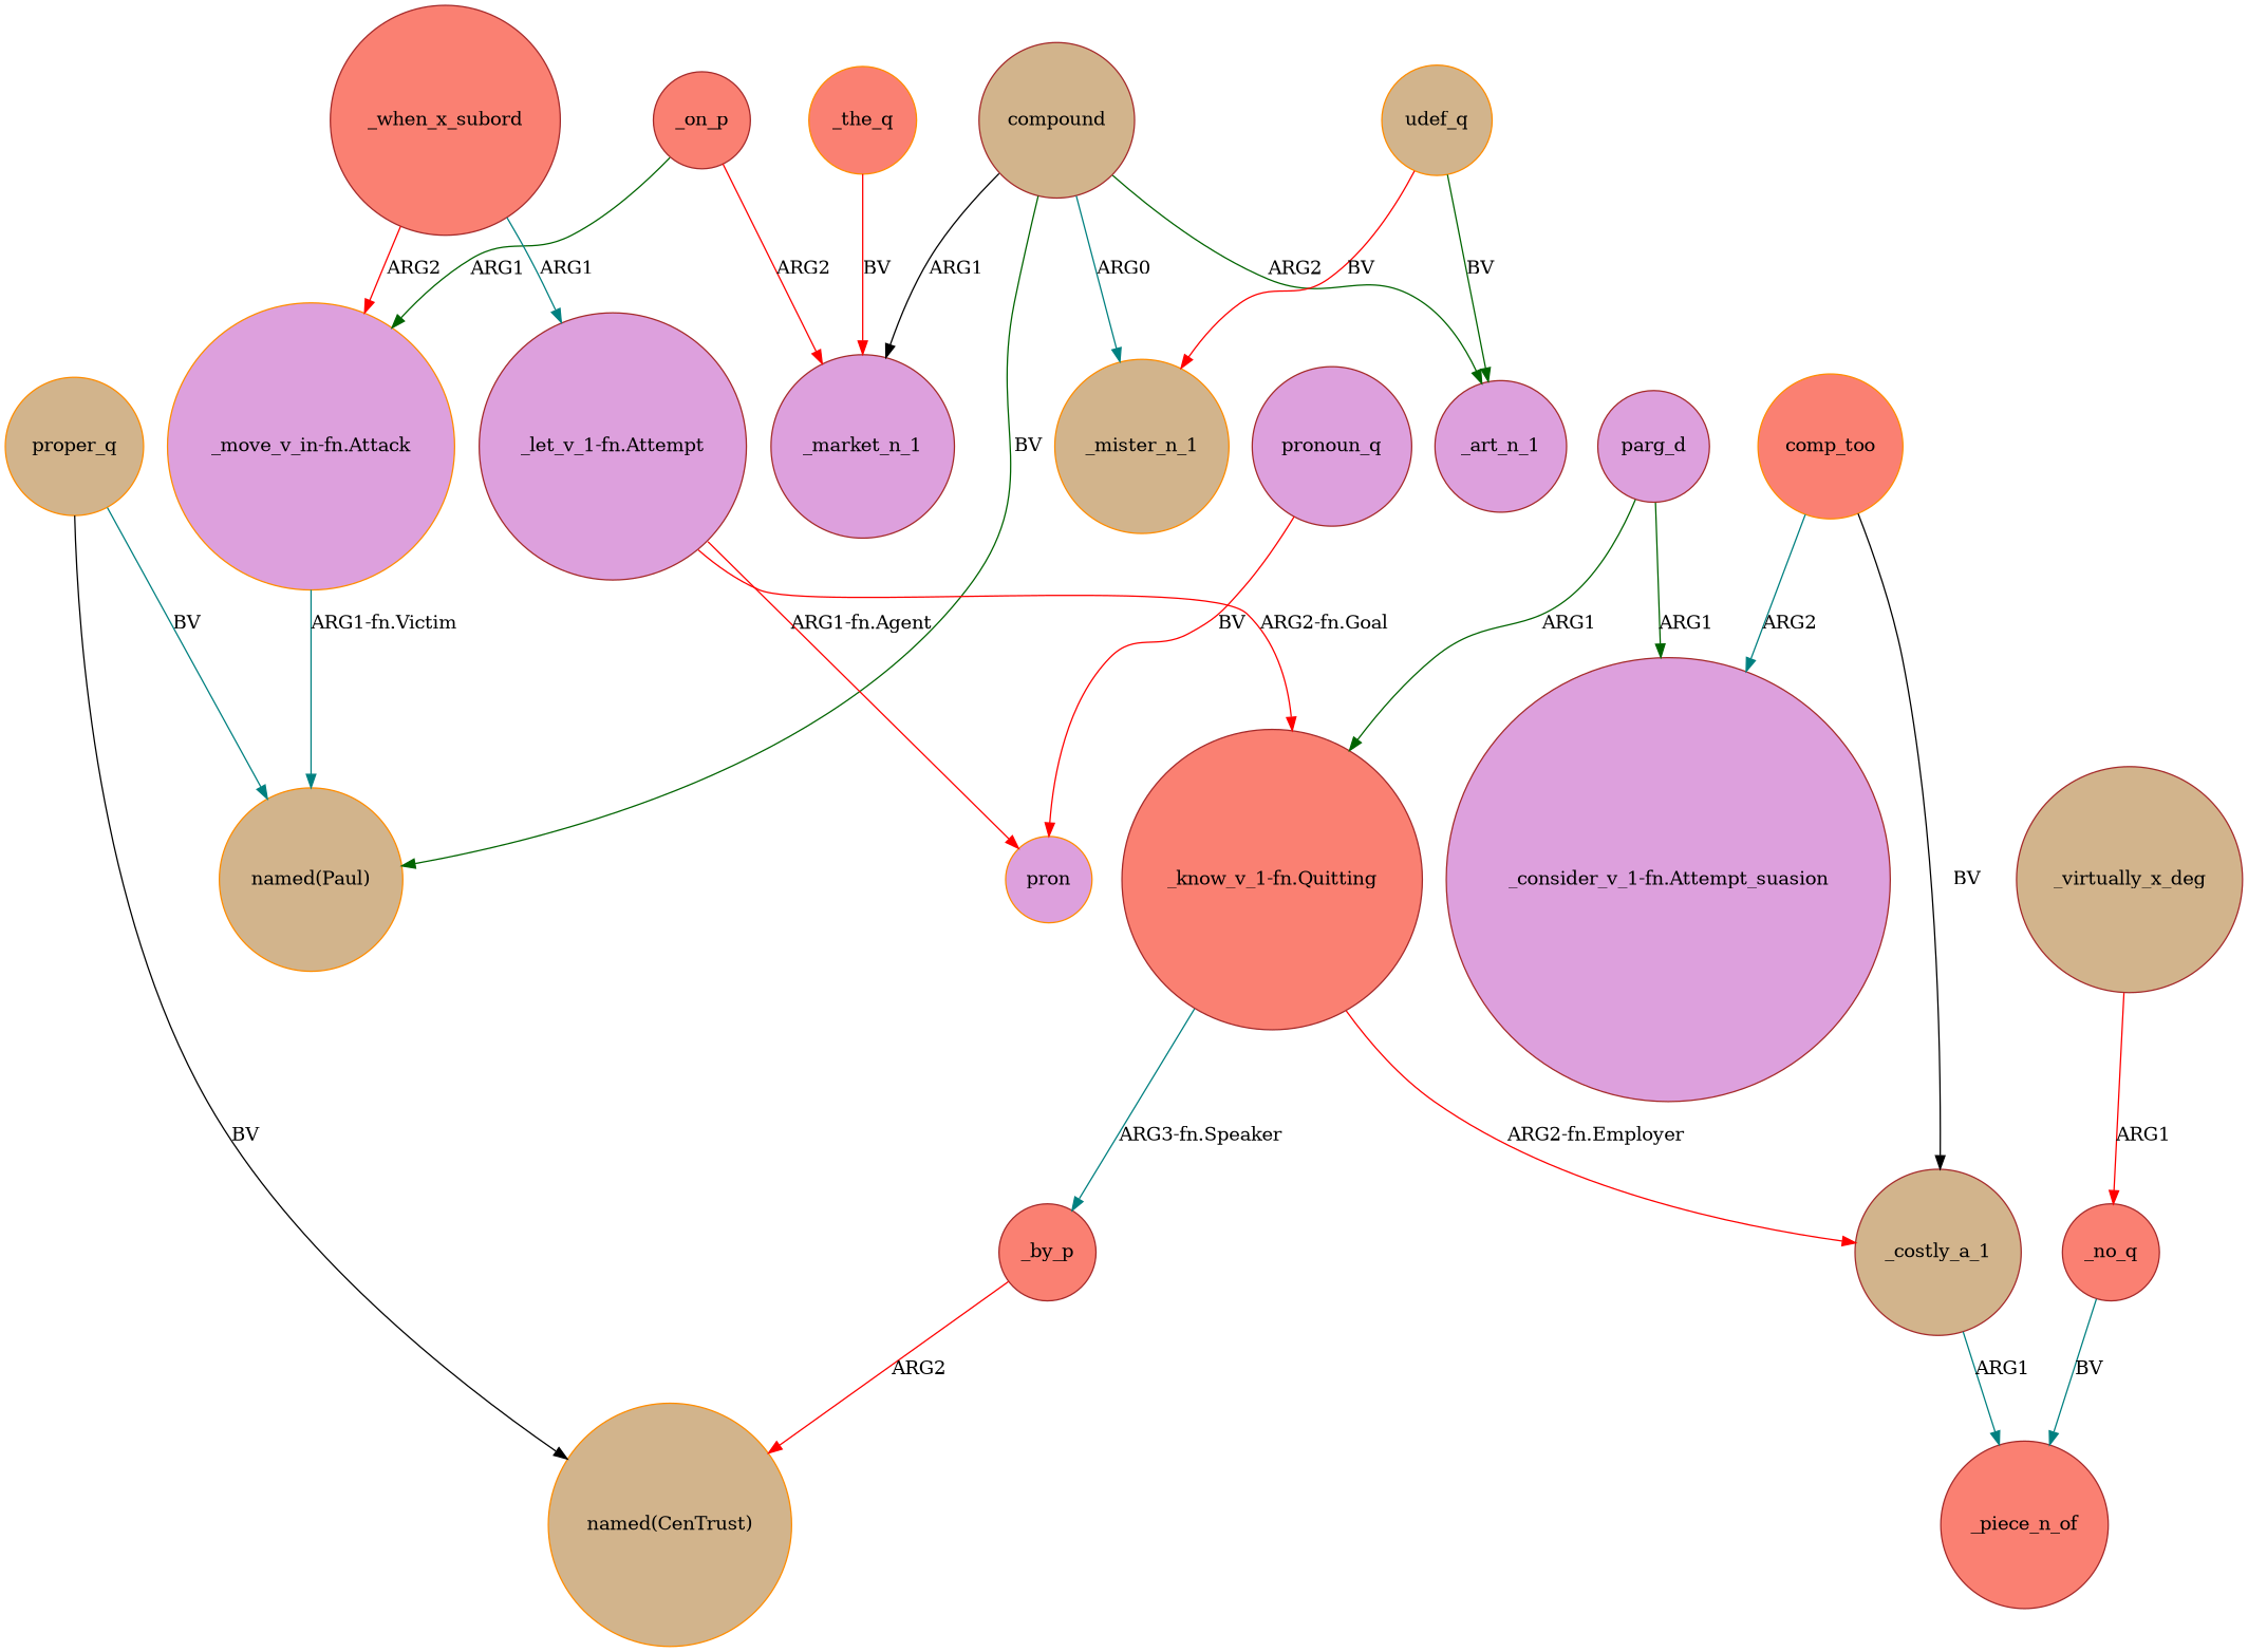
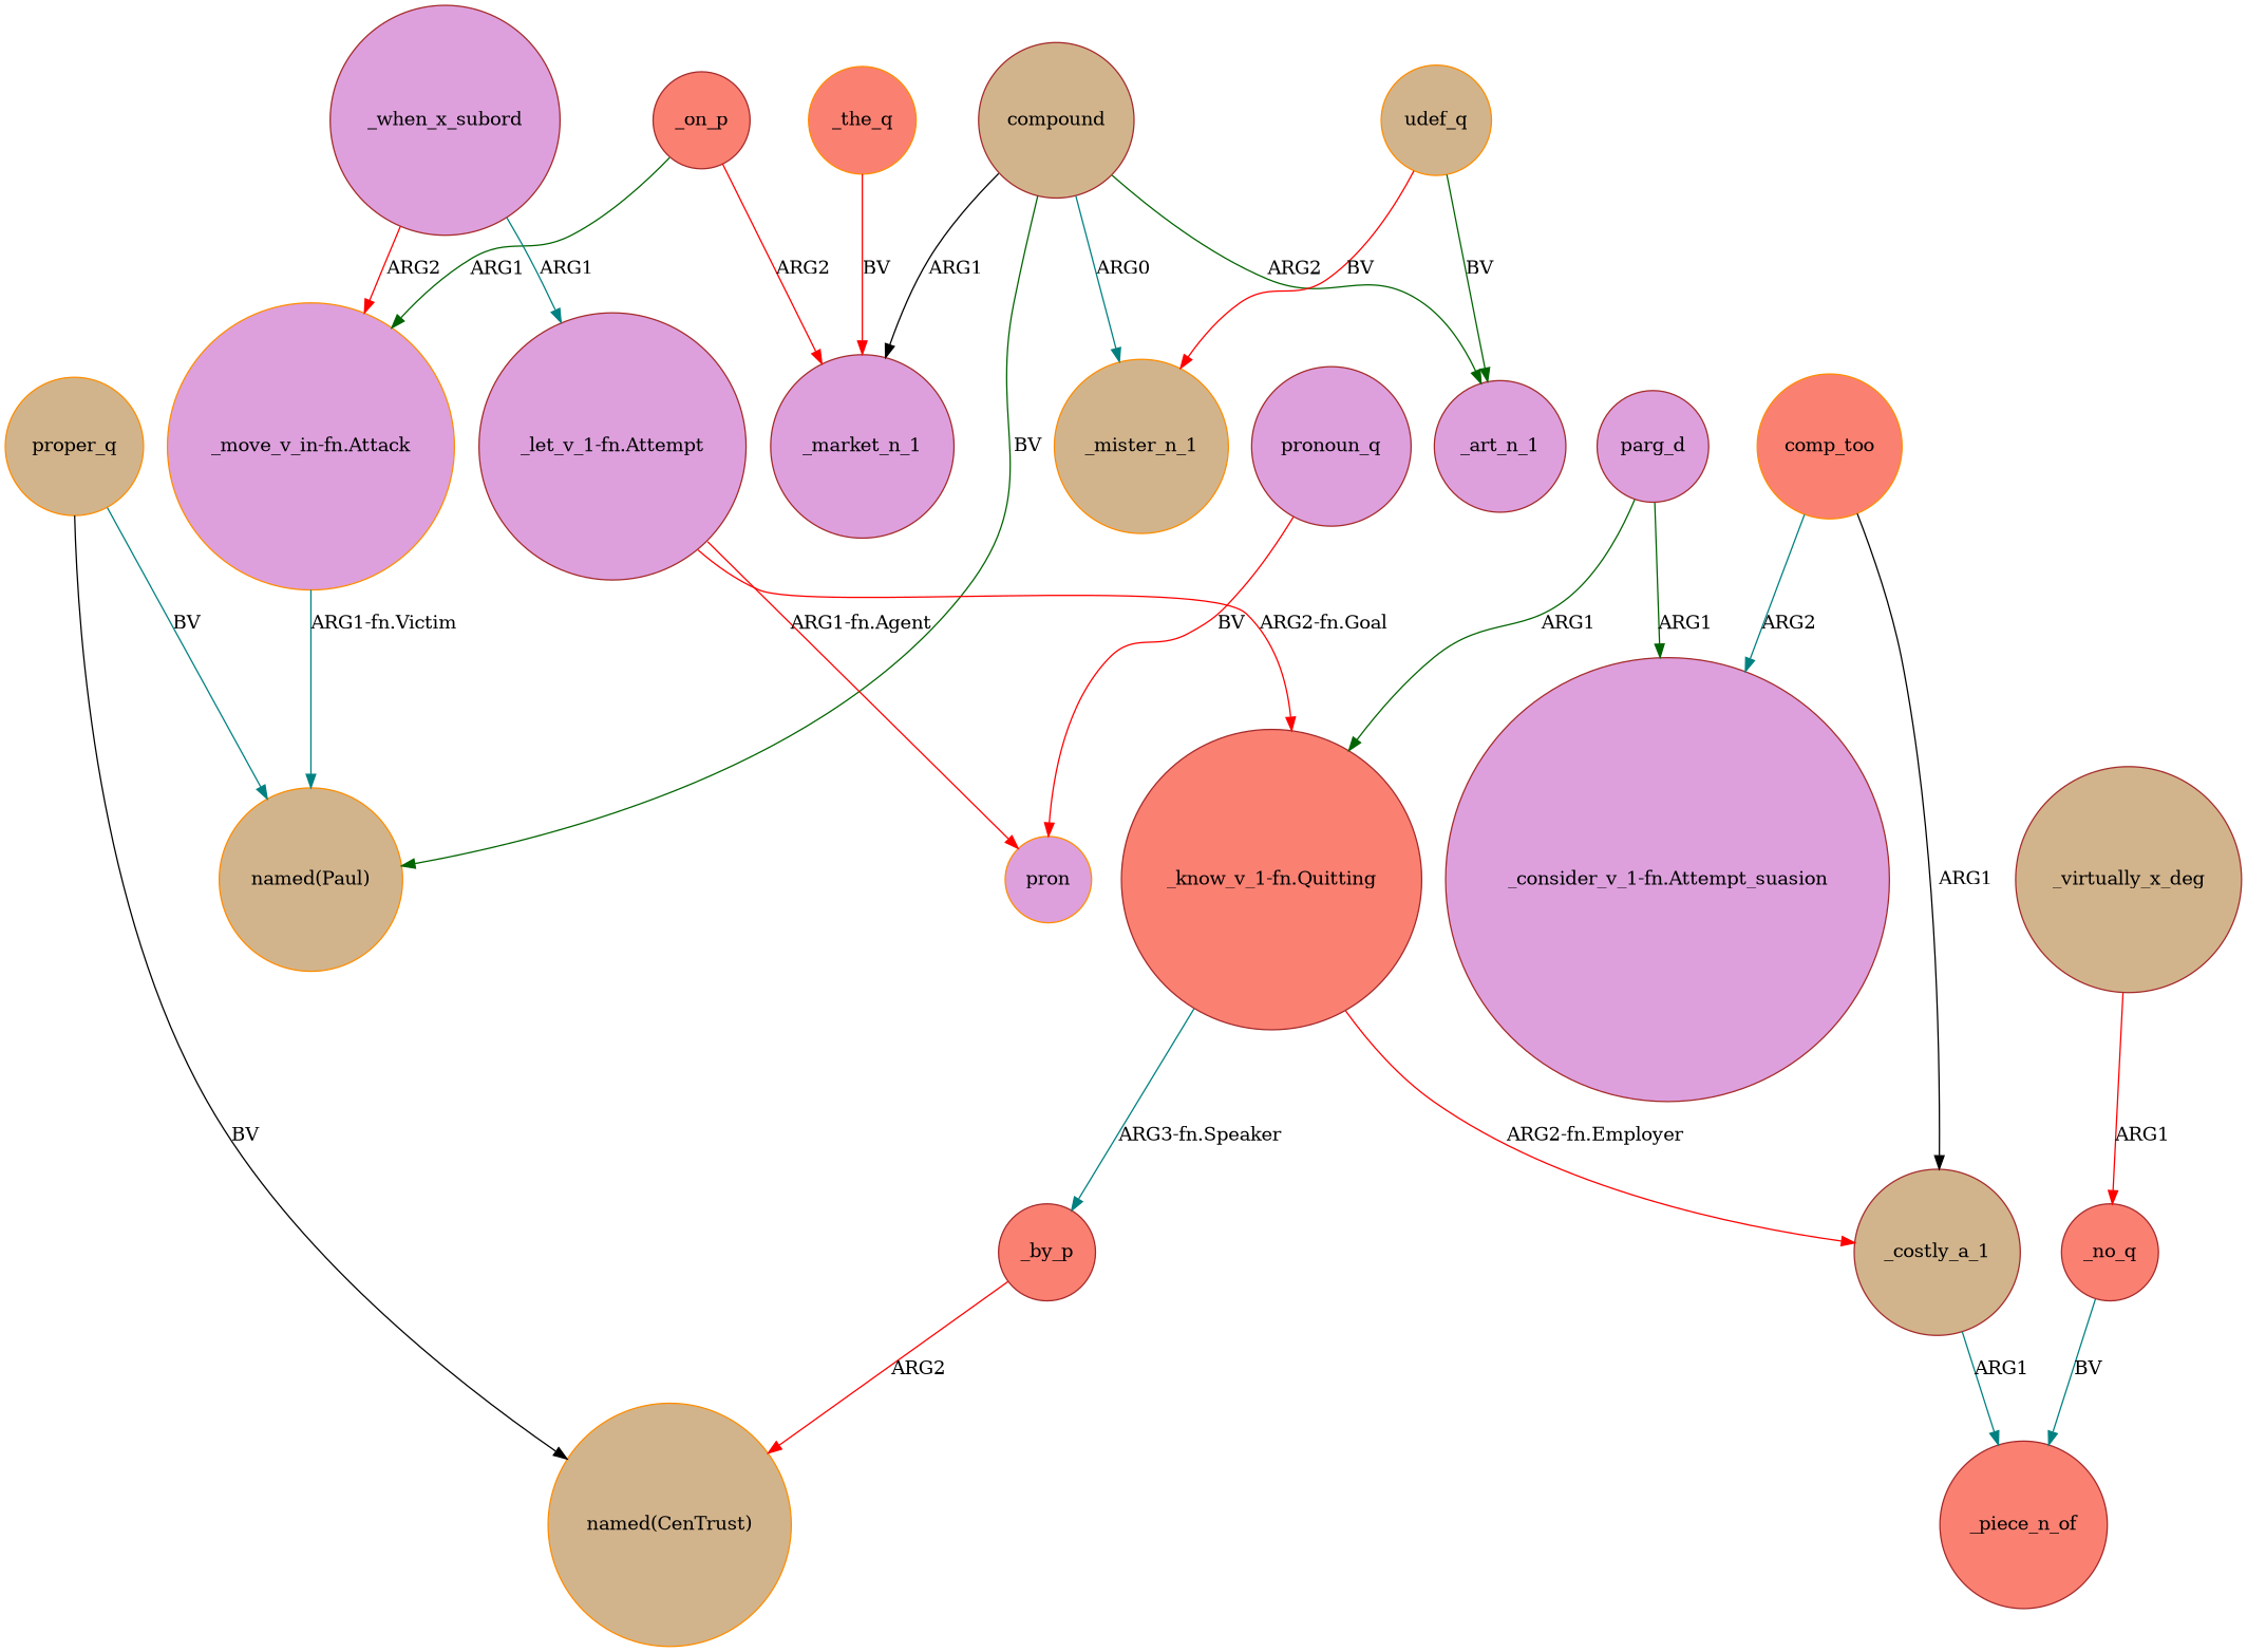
  digraph {
    node [color=brown fillcolor=plum shape=circle style=filled]
    edge [color=red]
    "_move_v_in-fn.Attack" [color=darkorange]
    _on_p [fillcolor=salmon]
    _market_n_1
    "named(Paul)" [color=darkorange fillcolor=tan]
    compound [fillcolor=tan]
    _mister_n_1 [color=darkorange fillcolor=tan]
    _art_n_1
    comp_too [color=darkorange fillcolor=salmon]
    _costly_a_1 [fillcolor=tan]
    "_consider_v_1-fn.Attempt_suasion"
    _piece_n_of [fillcolor=salmon]
    parg_d
    "_know_v_1-fn.Quitting" [fillcolor=salmon]
    _by_p [fillcolor=salmon]
    "named(CenTrust)" [color=darkorange fillcolor=tan]
    udef_q [color=darkorange fillcolor=tan]
    _the_q [color=darkorange fillcolor=salmon]
    "_let_v_1-fn.Attempt"
    pron [color=darkorange]
    proper_q [color=darkorange fillcolor=tan]
    pronoun_q
    _virtually_x_deg [fillcolor=tan]
    _no_q [fillcolor=salmon]
-   _when_x_subord [fillcolor=salmon]
+   _when_x_subord
    "_move_v_in-fn.Attack" -> "named(Paul)" [color=teal label="ARG1-fn.Victim"]
    _on_p -> "_move_v_in-fn.Attack" [color=darkgreen label=ARG1]
    _on_p -> _market_n_1 [label=ARG2]
    compound -> _market_n_1 [color=black label=ARG1]
    compound -> "named(Paul)" [color=darkgreen label=BV]
    compound -> _mister_n_1 [color=teal label=ARG0]
    compound -> _art_n_1 [color=darkgreen label=ARG2]
-   comp_too -> _costly_a_1 [color=black label=BV]
+   comp_too -> _costly_a_1 [color=black label=ARG1]
    comp_too -> "_consider_v_1-fn.Attempt_suasion" [color=teal label=ARG2]
    _costly_a_1 -> _piece_n_of [color=teal label=ARG1]
    parg_d -> "_consider_v_1-fn.Attempt_suasion" [color=darkgreen label=ARG1]
    parg_d -> "_know_v_1-fn.Quitting" [color=darkgreen label=ARG1]
    "_know_v_1-fn.Quitting" -> _costly_a_1 [label="ARG2-fn.Employer"]
    "_know_v_1-fn.Quitting" -> _by_p [color=teal label="ARG3-fn.Speaker"]
    _by_p -> "named(CenTrust)" [label=ARG2]
    udef_q -> _mister_n_1 [label=BV]
    udef_q -> _art_n_1 [color=darkgreen label=BV]
    _the_q -> _market_n_1 [label=BV]
    "_let_v_1-fn.Attempt" -> "_know_v_1-fn.Quitting" [label="ARG2-fn.Goal"]
    "_let_v_1-fn.Attempt" -> pron [label="ARG1-fn.Agent"]
    proper_q -> "named(Paul)" [color=teal label=BV]
    proper_q -> "named(CenTrust)" [color=black label=BV]
    pronoun_q -> pron [label=BV]
    _virtually_x_deg -> _no_q [label=ARG1]
    _no_q -> _piece_n_of [color=teal label=BV]
    _when_x_subord -> "_move_v_in-fn.Attack" [label=ARG2]
    _when_x_subord -> "_let_v_1-fn.Attempt" [color=teal label=ARG1]
  }
